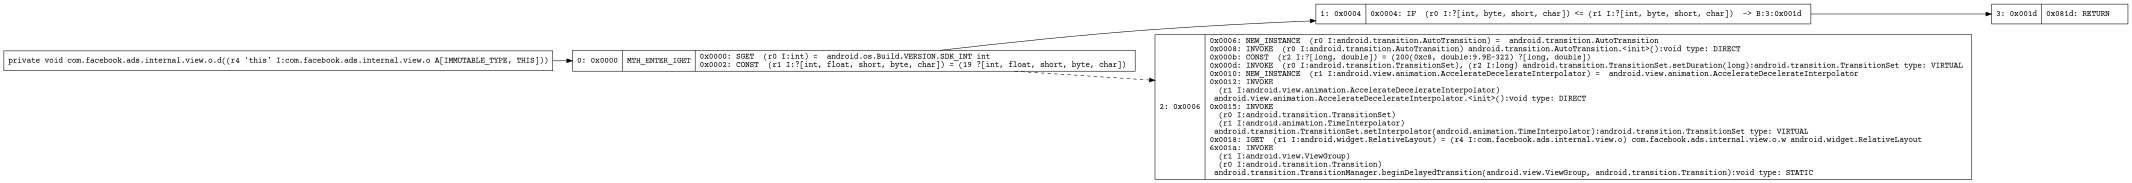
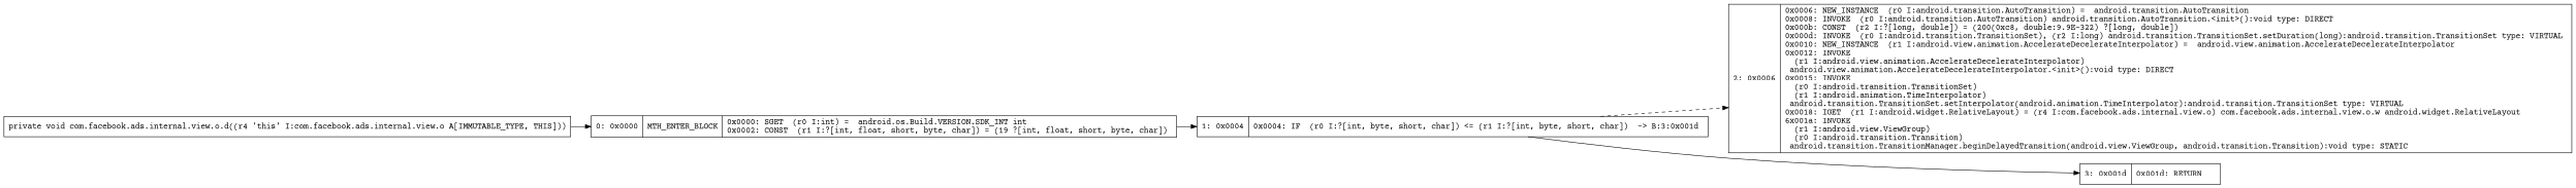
  digraph {
    fontname="Courier Prime"
    rankdir=LR
    node [fontname="Courier Prime" shape=record]
    edge [fontname="Courier Prime"]
-   n1 [label="{0\:\ 0x0000|MTH_ENTER_IGET\l|0x0000: SGET  (r0 I:int) =  android.os.Build.VERSION.SDK_INT int \l0x0002: CONST  (r1 I:?[int, float, short, byte, char]) = (19 ?[int, float, short, byte, char]) \l}"]
+   n1 [label="{0\:\ 0x0000|MTH_ENTER_BLOCK\l|0x0000: SGET  (r0 I:int) =  android.os.Build.VERSION.SDK_INT int \l0x0002: CONST  (r1 I:?[int, float, short, byte, char]) = (19 ?[int, float, short, byte, char]) \l}"]
    n2 [label="{1\:\ 0x0004|0x0004: IF  (r0 I:?[int, byte, short, char]) \<= (r1 I:?[int, byte, short, char])  \-\> B:3:0x001d \l}"]
    n3 [label="{2\:\ 0x0006|0x0006: NEW_INSTANCE  (r0 I:android.transition.AutoTransition) =  android.transition.AutoTransition \l0x0008: INVOKE  (r0 I:android.transition.AutoTransition) android.transition.AutoTransition.\<init\>():void type: DIRECT \l0x000b: CONST  (r2 I:?[long, double]) = (200(0xc8, double:9.9E\-322) ?[long, double]) \l0x000d: INVOKE  (r0 I:android.transition.TransitionSet), (r2 I:long) android.transition.TransitionSet.setDuration(long):android.transition.TransitionSet type: VIRTUAL \l0x0010: NEW_INSTANCE  (r1 I:android.view.animation.AccelerateDecelerateInterpolator) =  android.view.animation.AccelerateDecelerateInterpolator \l0x0012: INVOKE  \l  (r1 I:android.view.animation.AccelerateDecelerateInterpolator)\l android.view.animation.AccelerateDecelerateInterpolator.\<init\>():void type: DIRECT \l0x0015: INVOKE  \l  (r0 I:android.transition.TransitionSet)\l  (r1 I:android.animation.TimeInterpolator)\l android.transition.TransitionSet.setInterpolator(android.animation.TimeInterpolator):android.transition.TransitionSet type: VIRTUAL \l0x0018: IGET  (r1 I:android.widget.RelativeLayout) = (r4 I:com.facebook.ads.internal.view.o) com.facebook.ads.internal.view.o.w android.widget.RelativeLayout \l6x001a: INVOKE  \l  (r1 I:android.view.ViewGroup)\l  (r0 I:android.transition.Transition)\l android.transition.TransitionManager.beginDelayedTransition(android.view.ViewGroup, android.transition.Transition):void type: STATIC \l}"]
-   n4 [label="{3\:\ 0x001d|0x081d: RETURN   \l}"]
+   n4 [label="{3\:\ 0x001d|0x001d: RETURN   \l}"]
    n5 [label="{private void com.facebook.ads.internal.view.o.d((r4 'this' I:com.facebook.ads.internal.view.o A[IMMUTABLE_TYPE, THIS])) }"]
    n1 -> n2
-   n1 -> n3 [style=dashed]
+   n2 -> n3 [style=dashed]
    n2 -> n4
    n5 -> n1
  }
